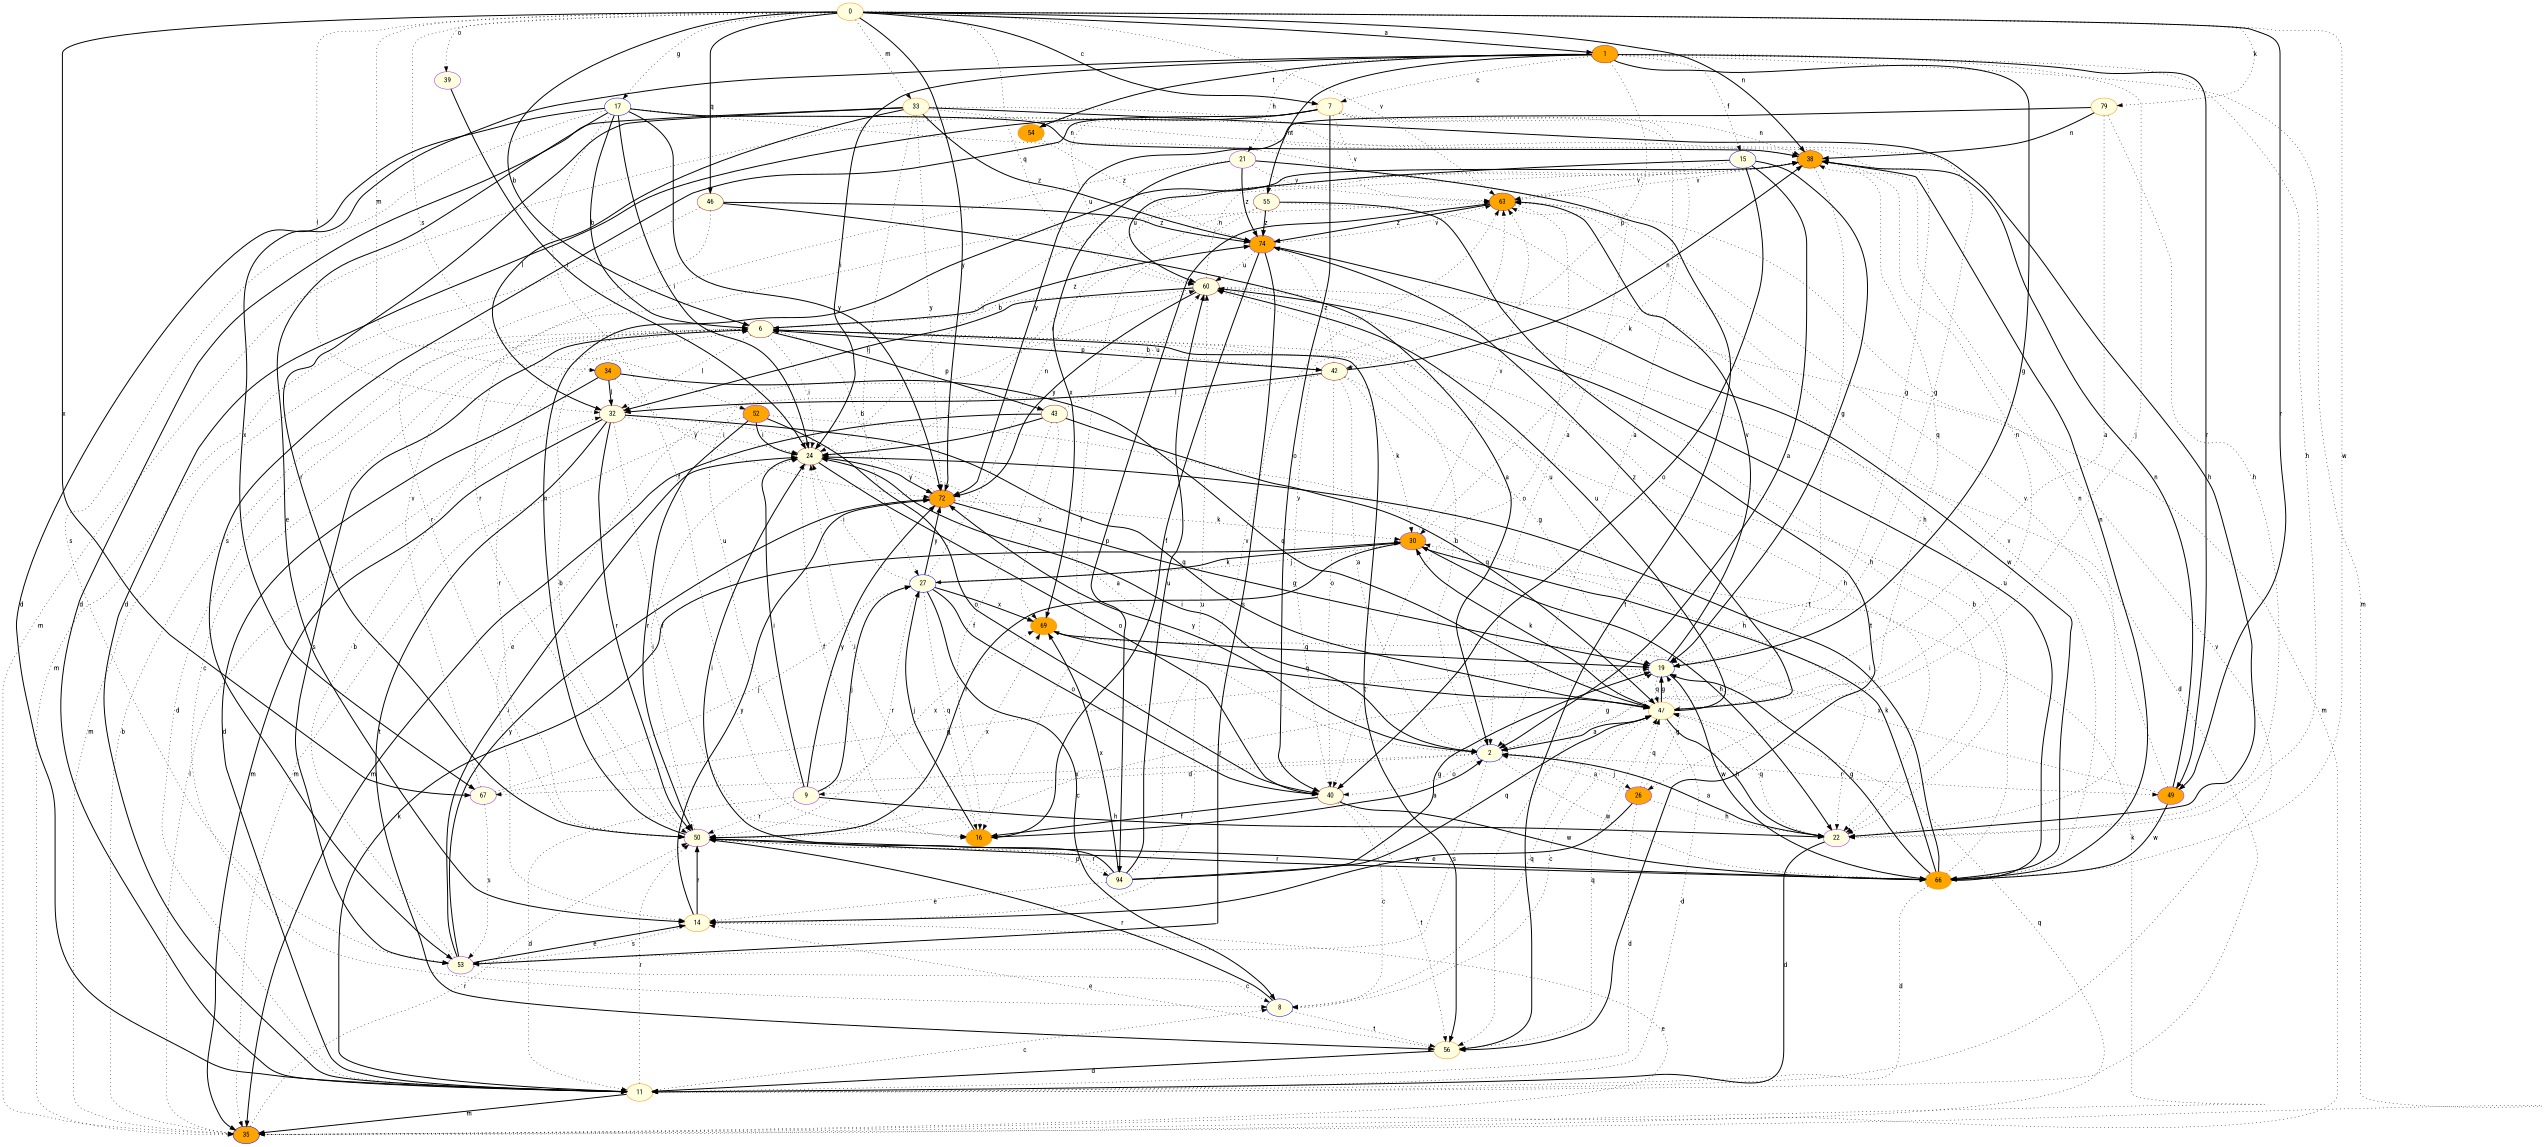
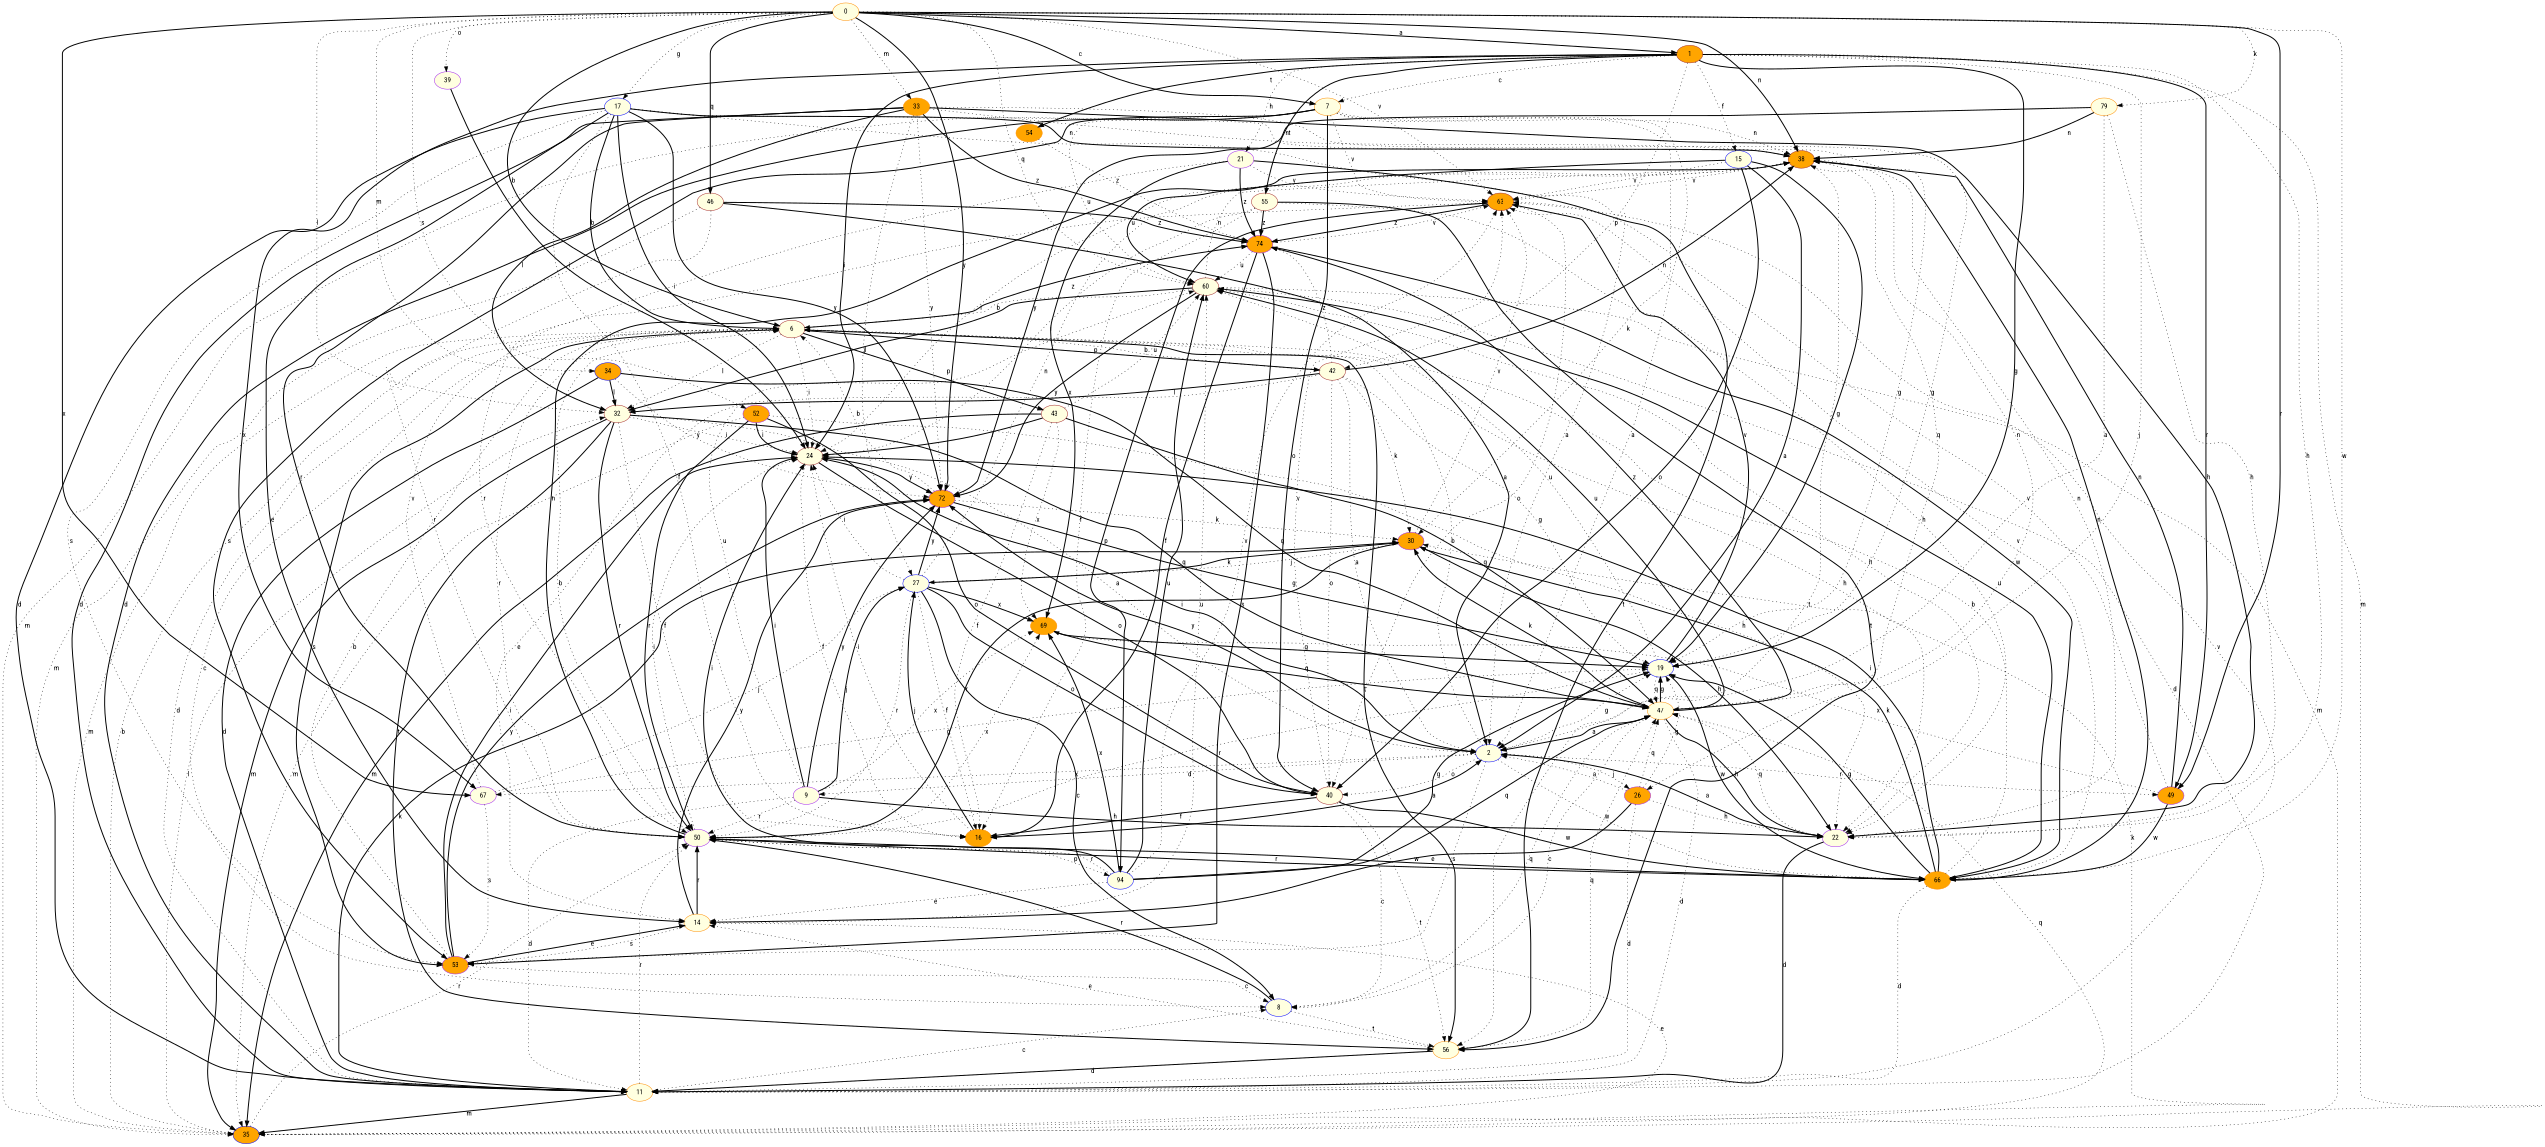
  strict digraph {
    fontname="Roboto Condensed"
    node [color=purple fillcolor=lightyellow fontname="Roboto Condensed" style=filled]
    edge [fontname="Roboto Condensed" style=dotted]
    0 [color=darkorange]
    1 [color=brown fillcolor=orange]
    6 [color=brown]
    7 [color=darkorange]
    17 [color=blue]
    n6 [color=darkorange label=79]
    32 [color=brown]
-   33 [color=darkorange]
+   33 [color=darkorange fillcolor=orange]
    34 [color=blue fillcolor=orange]
    38 [color=brown fillcolor=orange]
    39
    46 [color=brown]
    49 [fillcolor=orange]
    52 [fillcolor=orange]
    60 [color=brown]
    63 [color=brown fillcolor=orange]
    66 [color=darkorange fillcolor=orange]
    67
    72 [fillcolor=orange]
    15 [color=blue]
    19 [color=blue]
    21
    22
    24 [color=brown]
    26 [fillcolor=orange]
    35 [color=blue fillcolor=orange]
    42 [color=brown]
    54 [color=darkorange fillcolor=orange]
    55 [color=brown]
-   53
+   53 [fillcolor=orange]
    8 [color=blue]
    11 [color=darkorange]
    43 [color=brown]
    50
    56 [color=darkorange]
    74 [fillcolor=orange]
    2 [color=blue]
    40 [color=brown]
    30 [fillcolor=orange]
    14 [color=darkorange]
    16 [color=darkorange fillcolor=orange]
    47 [color=darkorange]
    27 [color=blue]
    69 [color=darkorange fillcolor=orange]
    n45 [color=blue label=94]
    9
    0 -> 1 [label=a style=bold]
    0 -> 6 [label=b style=bold]
    0 -> 7 [label=c style=bold]
    0 -> 17 [label=g]
    0 -> n6 [label=k]
    0 -> 32 [label=l]
    0 -> 33 [label=m]
    0 -> 34 [label=m]
    0 -> 38 [label=n style=bold]
    0 -> 39 [label=o]
    0 -> 46 [label=q style=bold]
    0 -> 49 [label=r style=bold]
    0 -> 52 [label=s]
    0 -> 60 [label=q]
    0 -> 63 [label=v]
    0 -> 66 [label=w]
    0 -> 67 [label=x style=bold]
    0 -> 72 [label=y style=bold]
    1 -> 7 [label=c]
    1 -> 49 [label=r style=bold]
    1 -> 67 [label=x style=bold]
    1 -> 15 [label=f]
    1 -> 19 [label=g style=bold]
    1 -> 21 [label=h]
    1 -> 22 [label=h]
    1 -> 24 [label=i style=bold]
    1 -> 26 [label=j]
    1 -> 35 [label=m]
    1 -> 42 [label=p]
    1 -> 54 [label=t style=bold]
    1 -> 55 [label=t style=bold]
    6 -> 32 [label=l]
    6 -> 22 [label=h]
    6 -> 24 [label=i]
    6 -> 35 [label=m]
    6 -> 42 [label=p style=bold]
    6 -> 53 [label=s style=bold]
    6 -> 8 [label=c]
    6 -> 11 [label=d]
    6 -> 43 [label=p style=bold]
    6 -> 50 [label=r]
    6 -> 56 [label=t style=bold]
    6 -> 74 [label=z style=bold]
    7 -> 38 [label=n]
    7 -> 60 [label=u]
    7 -> 63 [label=v]
    7 -> 35 [label=m]
    7 -> 53 [label=s style=bold]
    7 -> 11 [label=d style=bold]
    7 -> 2 [label=a]
    7 -> 40 [label=o style=bold]
    7 -> 30 [label=k]
    17 -> 6 [label=b style=bold]
    17 -> 38 [label=n style=bold]
    17 -> 72 [label=y style=bold]
    17 -> 19 [label=g]
    17 -> 24 [label=i style=bold]
    17 -> 53 [label=s]
    17 -> 11 [label=d style=bold]
    17 -> 2 [label=a]
    17 -> 14 [label=e style=bold]
    17 -> 16 [label=f]
    n6 -> 38 [label=n style=bold]
    n6 -> 72 [label=y style=bold]
    n6 -> 22 [label=h]
    n6 -> 2 [label=a]
    32 -> 24 [label=i]
    32 -> 35 [label=m style=bold]
    32 -> 50 [label=r style=bold]
    32 -> 56 [label=t style=bold]
    32 -> 2 [label=a]
    32 -> 16 [label=f]
    32 -> 47 [label=q style=bold]
    33 -> 32 [label=l style=bold]
    33 -> 38 [label=n]
    33 -> 72 [label=y]
    33 -> 19 [label=g]
    33 -> 22 [label=h style=bold]
    33 -> 11 [label=d style=bold]
    33 -> 50 [label=r style=bold]
    33 -> 74 [label=z style=bold]
    33 -> 27 [label=j]
    34 -> 32 [label=l style=bold]
    34 -> 72 [label=y]
    34 -> 11 [label=d style=bold]
    34 -> 47 [label=q style=bold]
    38 -> 63 [label=v]
    38 -> 24 [label=i]
    38 -> 56 [label=t]
    38 -> 47 [label=q]
    39 -> 24 [label=i style=bold]
    46 -> 35 [label=m]
    46 -> 50 [label=r]
    46 -> 74 [label=z style=bold]
    46 -> 2 [label=a style=bold]
    49 -> 38 [label=n style=bold]
    49 -> 63 [label=v]
    49 -> 66 [label=w style=bold]
    49 -> 69 [label=x]
    52 -> 22 [label=h]
    52 -> 24 [label=i style=bold]
    52 -> 35 [label=m]
    52 -> 50 [label=r style=bold]
    52 -> 40 [label=o style=bold]
    60 -> 6 [label=b]
    60 -> 32 [label=l style=bold]
    60 -> 38 [label=n]
    60 -> 72 [label=y style=bold]
    60 -> 22 [label=h]
    60 -> 35 [label=m]
    60 -> 11 [label=d]
    63 -> 74 [label=z style=bold]
    63 -> 40 [label=o]
    63 -> n45 [label=p style=bold]
    66 -> 6 [label=b]
    66 -> 38 [label=n style=bold]
    66 -> 60 [label=u style=bold]
    66 -> 63 [label=v]
    66 -> 19 [label=g style=bold]
    66 -> 24 [label=i style=bold]
    66 -> 11 [label=d]
    66 -> 50 [label=r style=bold]
    66 -> 30 [label=k style=bold]
    67 -> 63 [label=v]
    67 -> 19 [label=g]
    67 -> 53 [label=s]
    67 -> 27 [label=j]
    72 -> 6 [label=b]
    72 -> 19 [label=g style=bold]
    72 -> 30 [label=k]
    15 -> 60 [label=u style=bold]
    15 -> 63 [label=v]
    15 -> 19 [label=g style=bold]
    15 -> 2 [label=a style=bold]
    15 -> 40 [label=o style=bold]
    19 -> 60 [label=u]
    19 -> 63 [label=v style=bold]
    19 -> 66 [label=w style=bold]
    19 -> 50 [label=r]
    19 -> 47 [label=q]
    21 -> 63 [label=v]
    21 -> 50 [label=r]
    21 -> 56 [label=t style=bold]
    21 -> 74 [label=z style=bold]
    21 -> 69 [label=x style=bold]
    22 -> 38 [label=n]
    22 -> 11 [label=d style=bold]
    22 -> 2 [label=a style=bold]
    22 -> 47 [label=q]
    24 -> 72 [label=y style=bold]
    24 -> 40 [label=o style=bold]
    24 -> 16 [label=f]
    26 -> 19 [label=g]
    26 -> 22 [label=h]
    26 -> 11 [label=d]
    26 -> 2 [label=a]
    26 -> 14 [label=e style=bold]
    26 -> 47 [label=q]
    35 -> 6 [label=b]
    35 -> 32 [label=l]
    35 -> 50 [label=r]
    35 -> 30 [label=k]
    35 -> 14 [label=e]
    35 -> 47 [label=q]
    42 -> 6 [label=b]
    42 -> 32 [label=l style=bold]
    42 -> 38 [label=n style=bold]
    42 -> 19 [label=g]
    42 -> 74 [label=z]
    42 -> 2 [label=a]
    42 -> 40 [label=o]
    42 -> 30 [label=k]
    42 -> 14 [label=e]
    54 -> 74 [label=z]
    55 -> 22 [label=h]
    55 -> 24 [label=i]
    55 -> 56 [label=t style=bold]
    55 -> 74 [label=z style=bold]
    55 -> 16 [label=f]
    53 -> 6 [label=b]
    53 -> 72 [label=y style=bold]
    53 -> 24 [label=i style=bold]
    53 -> 8 [label=c]
    53 -> 14 [label=e style=bold]
    8 -> 50 [label=r style=bold]
    8 -> 56 [label=t]
    8 -> 47 [label=q]
    11 -> 63 [label=v]
    11 -> 35 [label=m style=bold]
    11 -> 8 [label=c]
    11 -> 50 [label=r]
    11 -> 30 [label=k style=bold]
    43 -> 60 [label=u]
    43 -> 24 [label=i style=bold]
    43 -> 35 [label=m style=bold]
    43 -> 16 [label=f]
    43 -> 47 [label=q style=bold]
    43 -> 69 [label=x]
    50 -> 6 [label=b]
    50 -> 38 [label=n style=bold]
    50 -> 66 [label=w style=bold]
    50 -> 24 [label=i]
    50 -> 69 [label=x]
    50 -> n45 [label=p]
    56 -> 11 [label=d style=bold]
    56 -> 14 [label=e]
    56 -> 47 [label=q]
    74 -> 60 [label=u]
    74 -> 63 [label=v]
    74 -> 66 [label=w style=bold]
    74 -> 53 [label=s style=bold]
    74 -> 16 [label=f style=bold]
    2 -> 6 [label=b]
    2 -> 49 [label=r]
    2 -> 66 [label=w]
    2 -> 67 [label=x]
    2 -> 72 [label=y style=bold]
    2 -> 19 [label=g]
    2 -> 24 [label=i style=bold]
    2 -> 26 [label=j]
    2 -> 53 [label=s]
    2 -> 40 [label=o]
    2 -> 9 [label=d]
    40 -> 63 [label=v]
    40 -> 66 [label=w style=bold]
    40 -> 8 [label=c]
    40 -> 56 [label=t]
    40 -> 16 [label=f style=bold]
    30 -> 63 [label=v]
    30 -> 22 [label=h style=bold]
    30 -> 50 [label=r style=bold]
    30 -> 27 [label=j]
    14 -> 60 [label=u]
    14 -> 72 [label=y style=bold]
    14 -> 53 [label=s]
    14 -> 50 [label=r style=bold]
    16 -> 24 [label=i]
    16 -> 2 [label=a style=bold]
    16 -> 27 [label=j style=bold]
    47 -> 38 [label=n]
    47 -> 60 [label=u style=bold]
    47 -> 19 [label=g style=bold]
    47 -> 22 [label=h style=bold]
    47 -> 8 [label=c]
    47 -> 11 [label=d]
    47 -> 74 [label=z style=bold]
    47 -> 2 [label=a style=bold]
    47 -> 30 [label=k style=bold]
    27 -> 38 [label=n]
    27 -> 72 [label=y style=bold]
    27 -> 24 [label=i]
    27 -> 8 [label=c style=bold]
    27 -> 50 [label=r]
    27 -> 40 [label=o style=bold]
    27 -> 30 [label=k style=bold]
-   27 -> 16 [label=q]
+   27 -> 16 [label=f]
    27 -> 69 [label=x style=bold]
    69 -> 19 [label=g style=bold]
    69 -> 47 [label=q style=bold]
    n45 -> 60 [label=u style=bold]
    n45 -> 63 [label=v]
    n45 -> 19 [label=g style=bold]
    n45 -> 24 [label=i style=bold]
    n45 -> 50 [label=r]
    n45 -> 14 [label=e]
    n45 -> 47 [label=q style=bold]
    n45 -> 69 [label=x style=bold]
    9 -> 60 [label=u]
    9 -> 72 [label=y style=bold]
    9 -> 22 [label=h style=bold]
    9 -> 24 [label=i style=bold]
    9 -> 11 [label=d]
    9 -> 50 [label=r]
    9 -> 27 [label=j style=bold]
    9 -> 69 [label=x]
  }
